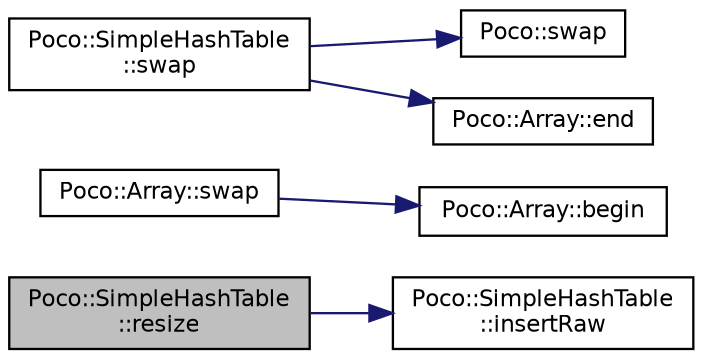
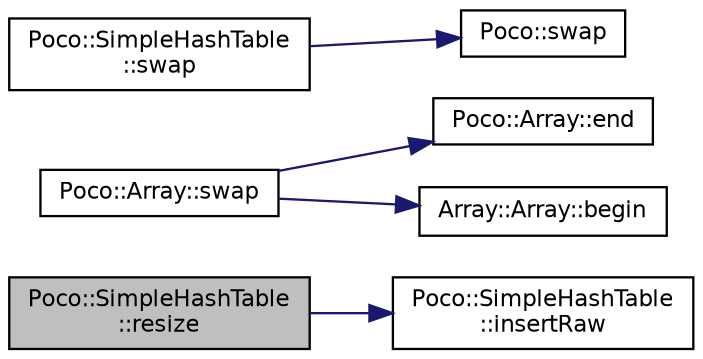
  digraph {
    rankdir=LR
    node [color=black fillcolor=white fontname=Helvetica fontsize=10 shape=record style=filled]
    edge [color=midnightblue fontname=Helvetica fontsize=10 labelfontname=Helvetica labelfontsize=10 style=solid]
    n1 [fillcolor=grey75 fontcolor=black height=0.2 label="Poco::SimpleHashTable\l::resize" width=0.4]
    n2 [height=0.2 label="Poco::SimpleHashTable\l::insertRaw" width=0.4]
    n3 [height=0.2 label="Poco::SimpleHashTable\l::swap" width=0.4]
    n4 [height=0.2 label="Poco::swap" width=0.4]
    n5 [height=0.2 label="Poco::Array::swap" width=0.4]
-   n6 [height=0.2 label="Poco::Array::begin" width=0.4]
+   n6 [height=0.2 label="Array::Array::begin" width=0.4]
    n7 [height=0.2 label="Poco::Array::end" width=0.4]
    n1 -> n2
    n3 -> n4
    n5 -> n6
-   n3 -> n7
+   n5 -> n7
  }
